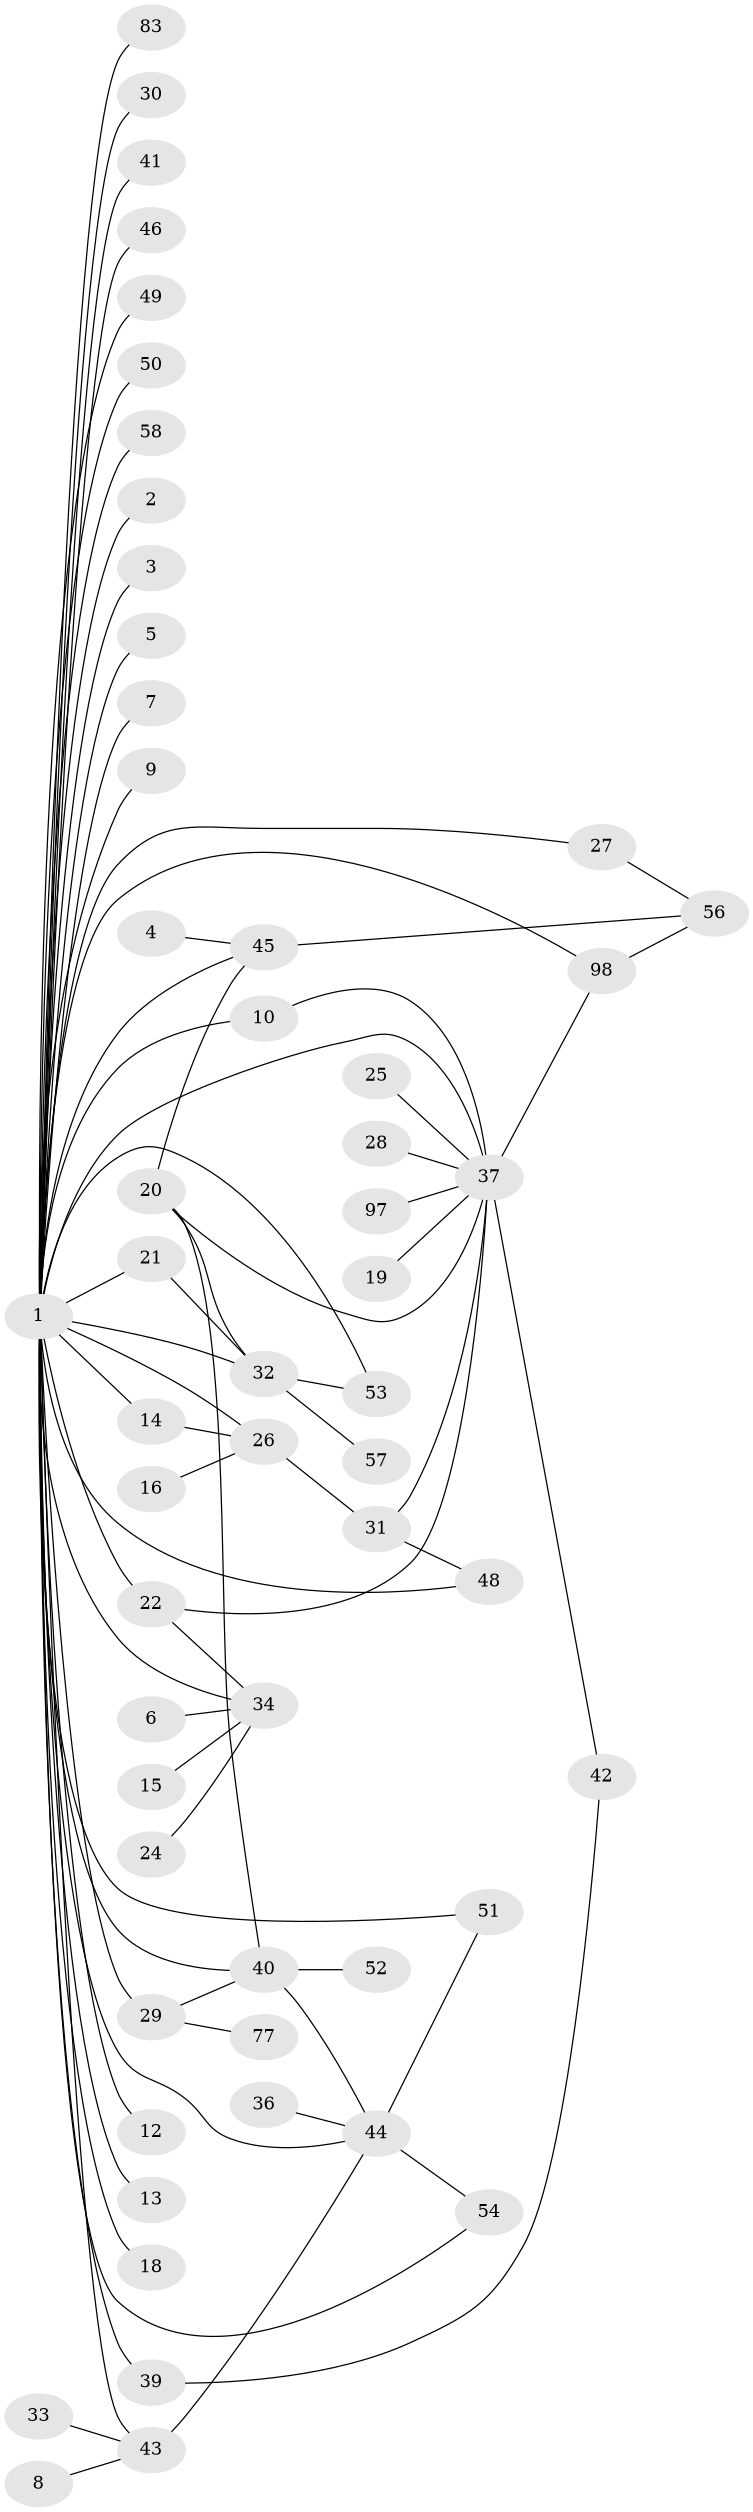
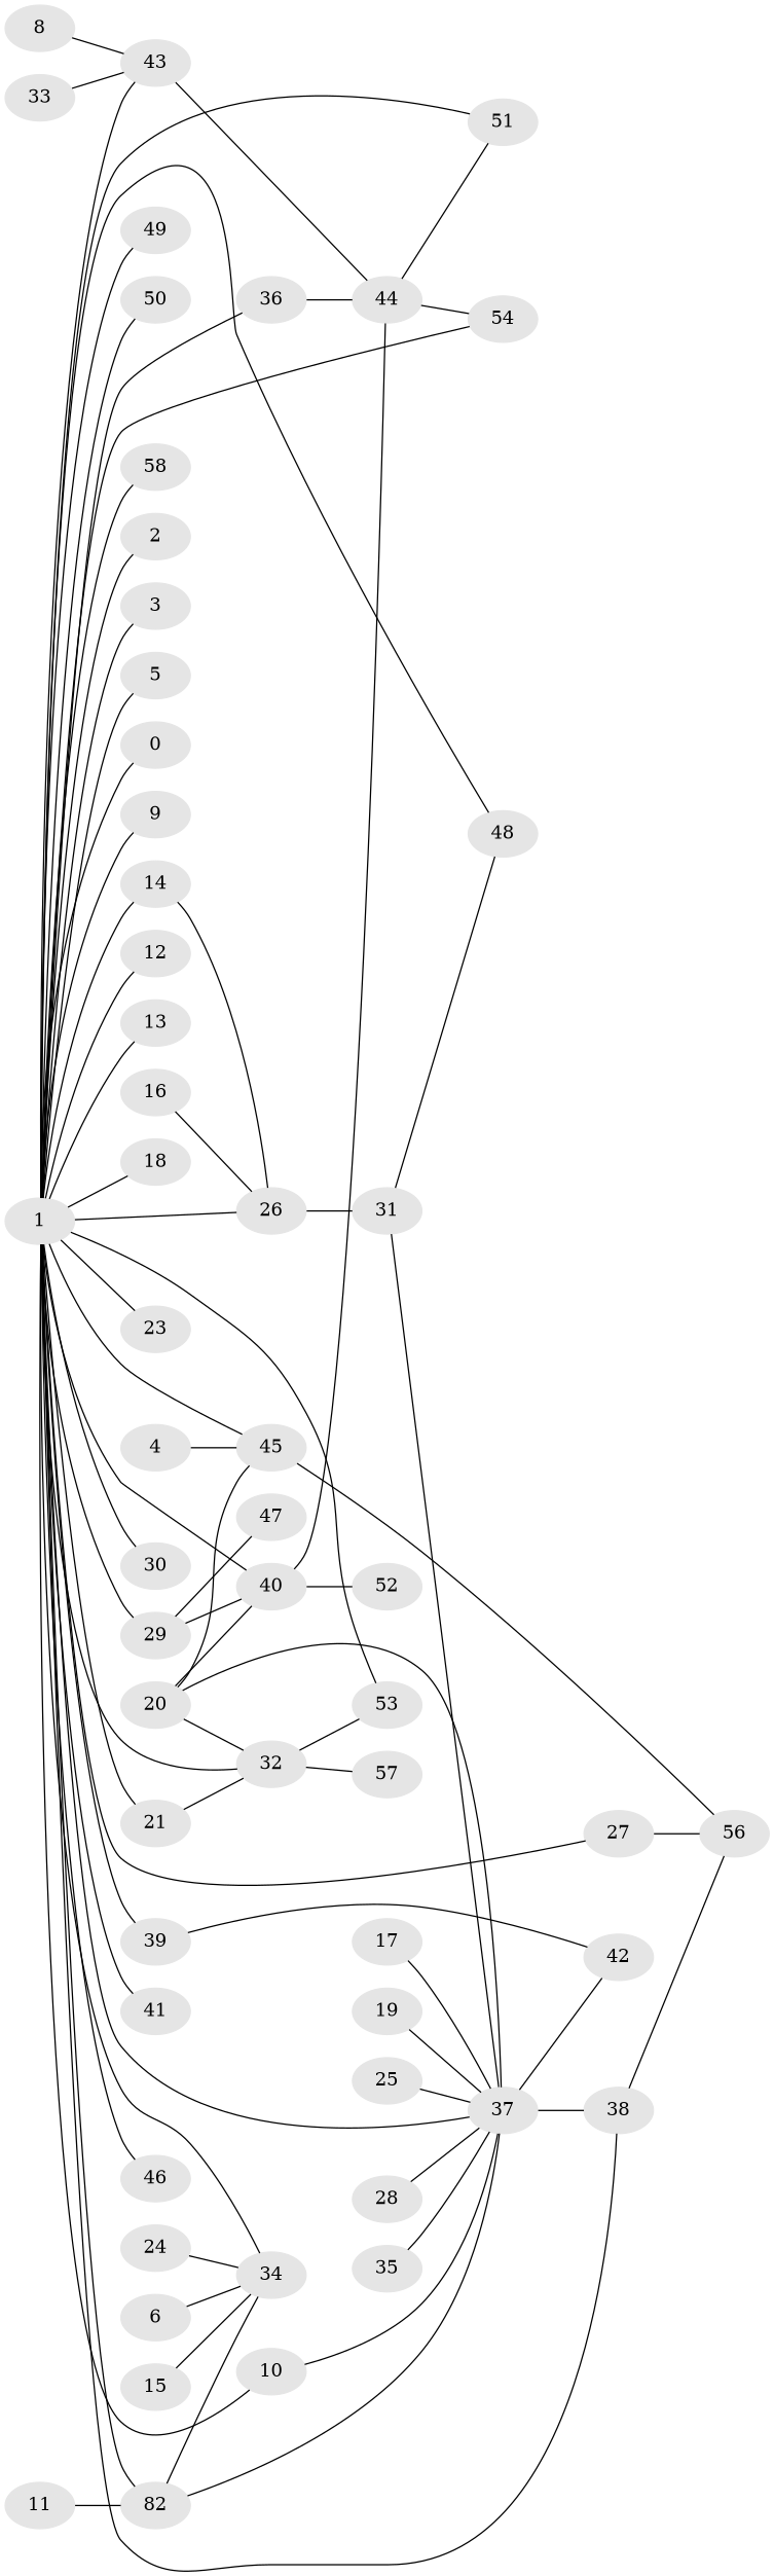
  graph {
    rankdir=LR
    node [color=gray90 style=filled]
    edge [weight=1.0]
    1
    2
    3
    5
-   7
+   7 [label=0]
    9
    10
    12
    13
    14
    18
    21
-   22
-   23 [label=83]
+   22 [label=82]
+   23
    26
    27
    29
    30
    32
    34
    37
-   38 [label=98]
+   38
    39
    40
    41
    43
    44
    45
    46
    48
    49
    50
    51
    53
    54
    58
    4
    31
    56
-   47 [label=77]
+   47
    57
    42
    52
    6
    8
+   11
    15
    16
-   17 [label=97]
+   17
    19
    20
    24
    25
    28
    33
+   35
    36
    1 -- 2
    1 -- 3
    1 -- 5
    1 -- 7
    1 -- 9
    1 -- 10
    1 -- 12
    1 -- 13
    1 -- 14
    1 -- 18
    1 -- 21
    1 -- 22
    1 -- 23 [weight=2.0]
    1 -- 26 [weight=3.0]
    1 -- 27
    1 -- 29
    1 -- 30
    1 -- 32
    1 -- 34 [weight=2.0]
    1 -- 37 [weight=2.0]
    1 -- 38
    1 -- 39 [weight=2.0]
    1 -- 40
    1 -- 41
    1 -- 43 [weight=2.0]
-   1 -- 44
+   1 -- 36
    1 -- 45
    1 -- 46
    1 -- 48
    1 -- 49
    1 -- 50
    1 -- 51 [weight=2.0]
    1 -- 53
    1 -- 54
    1 -- 58
    10 -- 37
    14 -- 26
    21 -- 32
    22 -- 34
    22 -- 37
    26 -- 31
    27 -- 56
    29 -- 40
    29 -- 47
    32 -- 53
    32 -- 57
    37 -- 38
    37 -- 42
    38 -- 56
    39 -- 42
    40 -- 44
    40 -- 52
    43 -- 44
    44 -- 51
    44 -- 54
    45 -- 56
    4 -- 45
    31 -- 37
    31 -- 48
    6 -- 34
    8 -- 43
+   11 -- 22
    15 -- 34
    16 -- 26
    17 -- 37
    19 -- 37
    20 -- 32
    20 -- 37
    20 -- 40
    20 -- 45
    24 -- 34
    25 -- 37
    28 -- 37
    33 -- 43
+   35 -- 37
    36 -- 44
  }
